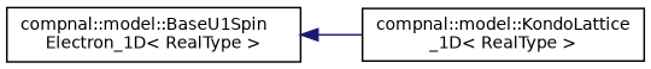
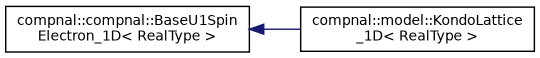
  digraph {
    rankdir=LR
    node [color=black fillcolor=white fontname=Helvetica fontsize=10 shape=record style=filled]
-   n1 [height=0.2 label="compnal::model::BaseU1Spin\lElectron_1D\< RealType \>" width=0.4]
+   n1 [height=0.2 label="compnal::compnal::BaseU1Spin\lElectron_1D\< RealType \>" width=0.4]
    n2 [height=0.2 label="compnal::model::KondoLattice\l_1D\< RealType \>" width=0.4]
    n1 -> n2 [color=midnightblue dir=back fontname=Helvetica fontsize=10 labelfontname=Helvetica labelfontsize=10 style=solid]
  }
